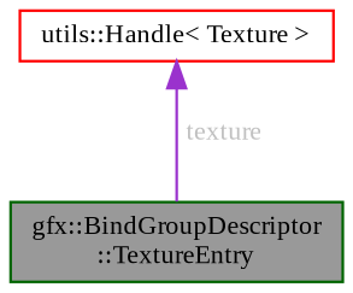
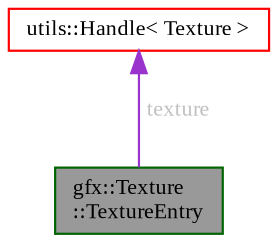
  digraph {
    fontname="Liberation Serif"
    node [fontname="Liberation Serif" fontsize=10 shape=box style=filled]
-   n1 [color=darkgreen fillcolor=grey60 fontcolor=black height=0.2 label="gfx::BindGroupDescriptor\l::TextureEntry" width=0.4]
+   n1 [color=darkgreen fillcolor=grey60 fontcolor=black height=0.2 label="gfx::Texture\l::TextureEntry" width=0.4]
    n2 [color=red fillcolor=white height=0.2 label="utils::Handle\< Texture \>" width=0.4]
    n2 -> n1 [color=darkorchid3 dir=back fontcolor=grey fontname="Liberation Serif" fontsize=10 label=<<TABLE CELLBORDER="0" BORDER="0"><TR><TD VALIGN="top" ALIGN="LEFT" CELLPADDING="1" CELLSPACING="0">texture</TD></TR> </TABLE>> labelfontname=Helvetica labelfontsize=10 style=solid]
  }
